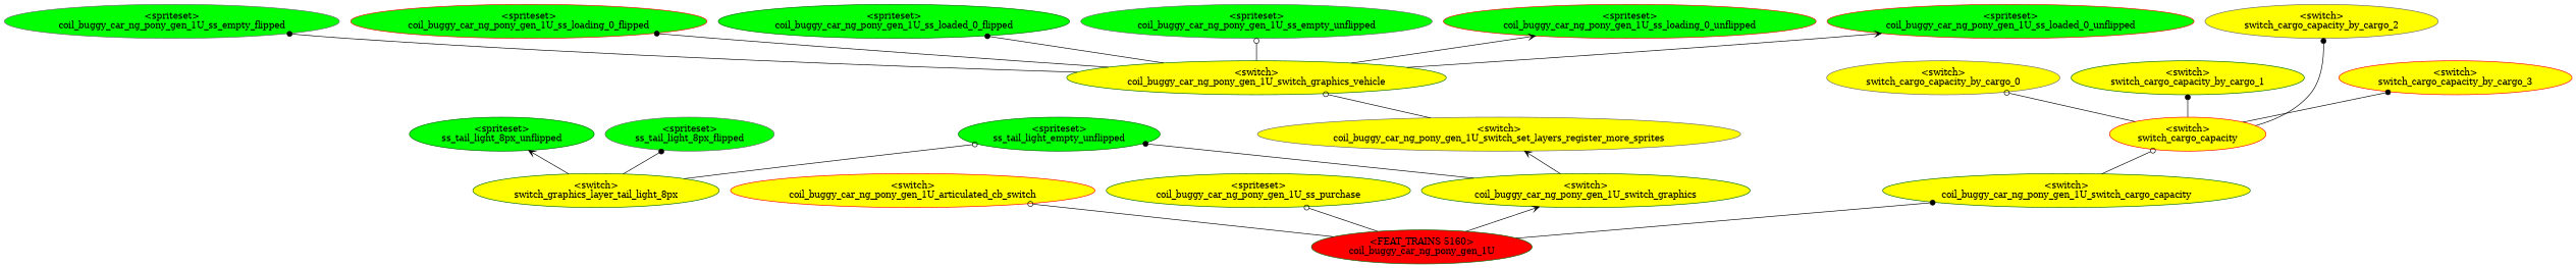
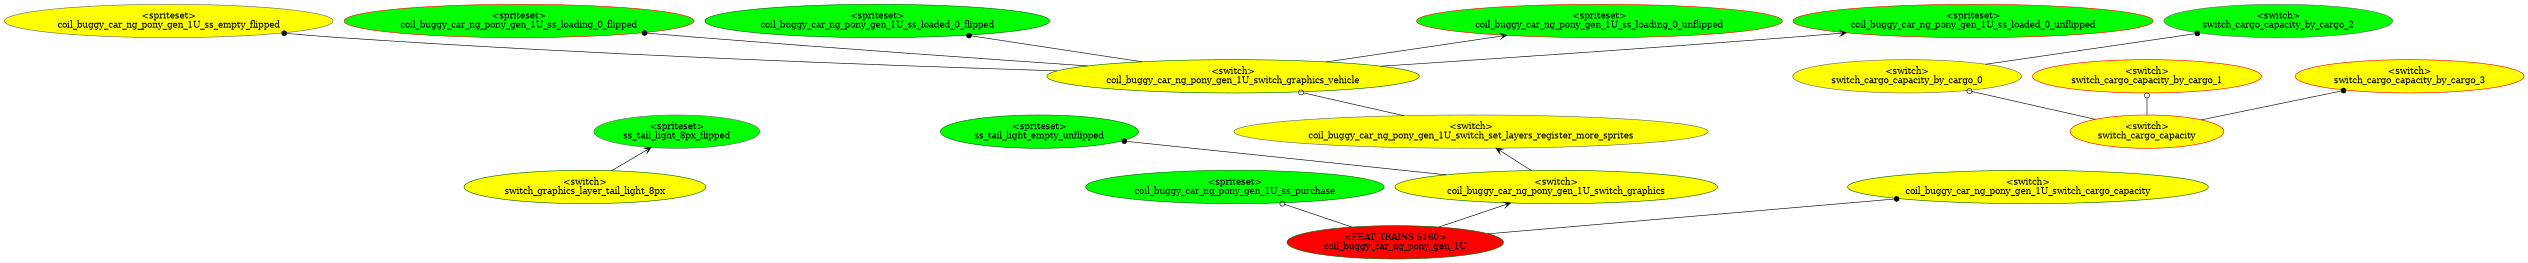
  digraph {
    rankdir=BT
    node [color=darkgreen fillcolor=yellow style=filled]
    edge [arrowhead=dot]
-   n1 [fillcolor=green label="<spriteset>\nss_tail_light_8px_unflipped"]
    n2 [color=gray40 fillcolor=green label="<spriteset>\nss_tail_light_8px_flipped"]
    n3 [fillcolor=green label="<spriteset>\nss_tail_light_empty_unflipped"]
    n4 [label="<switch>\nswitch_graphics_layer_tail_light_8px"]
    n5 [color=gray40 label="<switch>\nswitch_cargo_capacity_by_cargo_0"]
-   n6 [label="<switch>\nswitch_cargo_capacity_by_cargo_1"]
-   n7 [color=gray40 label="<switch>\nswitch_cargo_capacity_by_cargo_2"]
+   n6 [color=red label="<switch>\nswitch_cargo_capacity_by_cargo_1"]
+   n7 [color=gray40 fillcolor=green label="<switch>\nswitch_cargo_capacity_by_cargo_2"]
    n8 [color=red label="<switch>\nswitch_cargo_capacity_by_cargo_3"]
    n9 [color=red label="<switch>\nswitch_cargo_capacity"]
-   n10 [color=red label="<switch>\ncoil_buggy_car_ng_pony_gen_1U_articulated_cb_switch"]
-   n11 [color=gray40 fillcolor=green label="<spriteset>\ncoil_buggy_car_ng_pony_gen_1U_ss_empty_flipped"]
+   n11 [color=gray40 label="<spriteset>\ncoil_buggy_car_ng_pony_gen_1U_ss_empty_flipped"]
    n12 [color=red fillcolor=green label="<spriteset>\ncoil_buggy_car_ng_pony_gen_1U_ss_loading_0_flipped"]
    n13 [fillcolor=green label="<spriteset>\ncoil_buggy_car_ng_pony_gen_1U_ss_loaded_0_flipped"]
-   n14 [color=gray40 fillcolor=green label="<spriteset>\ncoil_buggy_car_ng_pony_gen_1U_ss_empty_unflipped"]
    n15 [color=red fillcolor=green label="<spriteset>\ncoil_buggy_car_ng_pony_gen_1U_ss_loading_0_unflipped"]
    n16 [color=red fillcolor=green label="<spriteset>\ncoil_buggy_car_ng_pony_gen_1U_ss_loaded_0_unflipped"]
    n17 [label="<switch>\ncoil_buggy_car_ng_pony_gen_1U_switch_graphics_vehicle"]
-   n18 [label="<spriteset>\ncoil_buggy_car_ng_pony_gen_1U_ss_purchase"]
+   n18 [fillcolor=green label="<spriteset>\ncoil_buggy_car_ng_pony_gen_1U_ss_purchase"]
    n19 [color=gray40 label="<switch>\ncoil_buggy_car_ng_pony_gen_1U_switch_set_layers_register_more_sprites"]
    n20 [label="<switch>\ncoil_buggy_car_ng_pony_gen_1U_switch_graphics"]
    n21 [label="<switch>\ncoil_buggy_car_ng_pony_gen_1U_switch_cargo_capacity"]
    n22 [fillcolor=red label="<FEAT_TRAINS 5160>\ncoil_buggy_car_ng_pony_gen_1U"]
-   n4 -> n1 [arrowhead=vee]
-   n4 -> n2
-   n4 -> n3 [arrowhead=odot]
+   n4 -> n2 [arrowhead=vee]
    n9 -> n5 [arrowhead=odot]
-   n9 -> n6
-   n9 -> n7
+   n9 -> n6 [arrowhead=odot]
+   n5 -> n7
    n9 -> n8
    n17 -> n11
    n17 -> n12
    n17 -> n13
-   n17 -> n14 [arrowhead=odot]
    n17 -> n15 [arrowhead=vee]
    n17 -> n16 [arrowhead=vee]
    n19 -> n17 [arrowhead=odot]
    n20 -> n3
    n20 -> n19 [arrowhead=vee]
-   n21 -> n9 [arrowhead=odot]
-   n22 -> n10 [arrowhead=odot]
    n22 -> n18 [arrowhead=odot]
    n22 -> n20 [arrowhead=vee]
    n22 -> n21
  }
